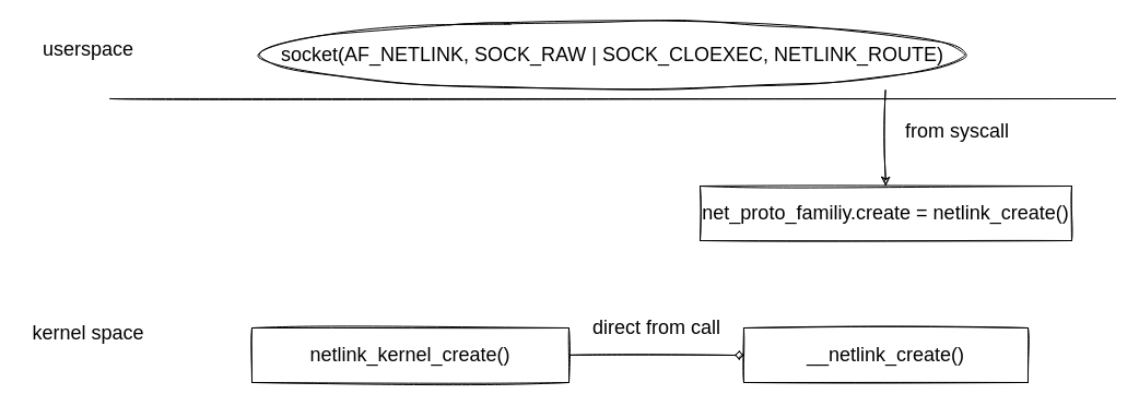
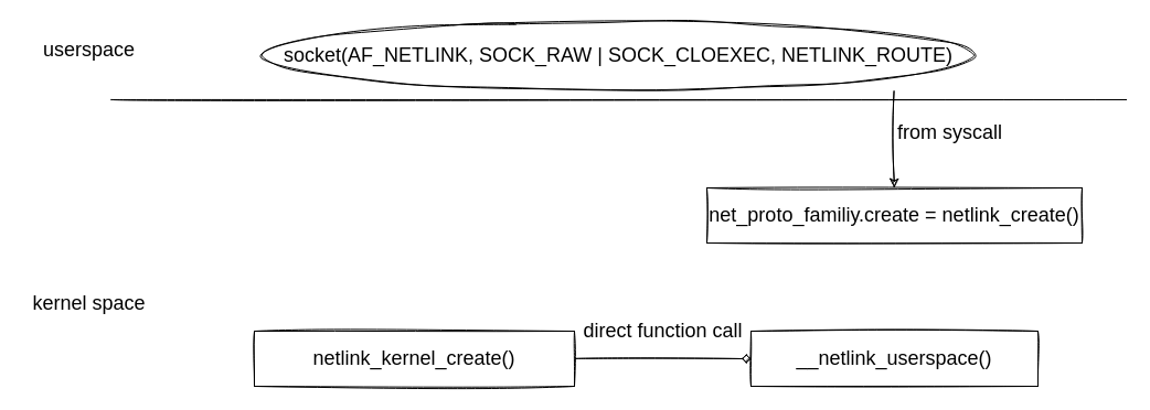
  <mxCell id="0" />
  <mxCell id="1" parent="0" />
  <mxCell id="2" value="socket(AF_NETLINK, SOCK_RAW | SOCK_CLOEXEC, NETLINK_ROUTE)" style="ellipse;whiteSpace=wrap;html=1;sketch=1;fontSize=18;" vertex="1" parent="1"><mxGeometry x="220" y="20" width="680" height="60" as="geometry" /></mxCell>
  <mxCell id="3" value="" style="endArrow=none;html=1;rounded=1;sketch=1;fontSize=18;curved=1;" edge="1" parent="1"><mxGeometry width="50" height="50" relative="1" as="geometry"><mxPoint x="100" y="90" as="sourcePoint" /><mxPoint x="1020" y="90" as="targetPoint" /></mxGeometry></mxCell>
  <mxCell id="4" value="userspace" style="text;html=1;align=center;verticalAlign=middle;resizable=0;points=[];autosize=1;strokeColor=none;fillColor=none;fontSize=18;" vertex="1" parent="1"><mxGeometry x="30" y="30" width="100" height="30" as="geometry" /></mxCell>
- <mxCell id="5" value="kernel space" style="text;html=1;align=center;verticalAlign=middle;resizable=0;points=[];autosize=1;strokeColor=none;fillColor=none;fontSize=18;" vertex="1" parent="1"><mxGeometry x="20" y="290" width="120" height="30" as="geometry" /></mxCell>
+ <mxCell id="5" value="kernel space" style="text;html=1;align=center;verticalAlign=middle;resizable=0;points=[];autosize=1;strokeColor=none;fillColor=none;fontSize=18;" vertex="1" parent="1"><mxGeometry x="20" y="260" width="120" height="30" as="geometry" /></mxCell>
  <mxCell id="6" value="net_proto_familiy.create = netlink_create()" style="rounded=0;whiteSpace=wrap;html=1;sketch=1;fontSize=18;" vertex="1" parent="1"><mxGeometry x="640" y="170" width="340" height="50" as="geometry" /></mxCell>
- <mxCell id="7" value="__netlink_create()" style="rounded=0;whiteSpace=wrap;html=1;sketch=1;fontSize=18;" vertex="1" parent="1"><mxGeometry x="680" y="300" width="260" height="50" as="geometry" /></mxCell>
+ <mxCell id="7" value="__netlink_userspace()" style="rounded=0;whiteSpace=wrap;html=1;sketch=1;fontSize=18;" vertex="1" parent="1"><mxGeometry x="680" y="300" width="260" height="50" as="geometry" /></mxCell>
  <mxCell id="8" style="edgeStyle=orthogonalEdgeStyle;curved=1;rounded=1;sketch=1;orthogonalLoop=1;jettySize=auto;html=1;entryX=0;entryY=0.5;entryDx=0;entryDy=0;fontSize=18;endArrow=diamond;" edge="1" parent="1" source="9" target="7"><mxGeometry relative="1" as="geometry" /></mxCell>
  <mxCell id="9" value="netlink_kernel_create()" style="rounded=0;whiteSpace=wrap;html=1;sketch=1;fontSize=18;" vertex="1" parent="1"><mxGeometry x="230" y="300" width="290" height="50" as="geometry" /></mxCell>
  <mxCell id="10" style="edgeStyle=orthogonalEdgeStyle;curved=1;rounded=1;sketch=1;orthogonalLoop=1;jettySize=auto;html=1;entryX=0.5;entryY=0;entryDx=0;entryDy=0;fontSize=18;exitX=0.867;exitY=1.038;exitDx=0;exitDy=0;exitPerimeter=0;" edge="1" parent="1" source="2"><mxGeometry relative="1" as="geometry"><mxPoint x="809.76" y="90" as="sourcePoint" /><mxPoint x="809.76" y="170" as="targetPoint" /></mxGeometry></mxCell>
- <mxCell id="11" value="from syscall" style="text;html=1;align=center;verticalAlign=middle;resizable=0;points=[];autosize=1;strokeColor=none;fillColor=none;fontSize=18;" vertex="1" parent="1"><mxGeometry x="820" y="105" width="110" height="30" as="geometry" /></mxCell>
- <mxCell id="12" value="direct from call" style="text;html=1;align=center;verticalAlign=middle;resizable=0;points=[];autosize=1;strokeColor=none;fillColor=none;fontSize=18;" vertex="1" parent="1"><mxGeometry x="520" y="285" width="160" height="30" as="geometry" /></mxCell>
+ <mxCell id="11" value="from syscall" style="text;html=1;align=center;verticalAlign=middle;resizable=0;points=[];autosize=1;strokeColor=none;fillColor=none;fontSize=18;" vertex="1" parent="1"><mxGeometry x="805" y="105" width="110" height="30" as="geometry" /></mxCell>
+ <mxCell id="12" value="direct function call" style="text;html=1;align=center;verticalAlign=middle;resizable=0;points=[];autosize=1;strokeColor=none;fillColor=none;fontSize=18;" vertex="1" parent="1"><mxGeometry x="520" y="285" width="160" height="30" as="geometry" /></mxCell>
